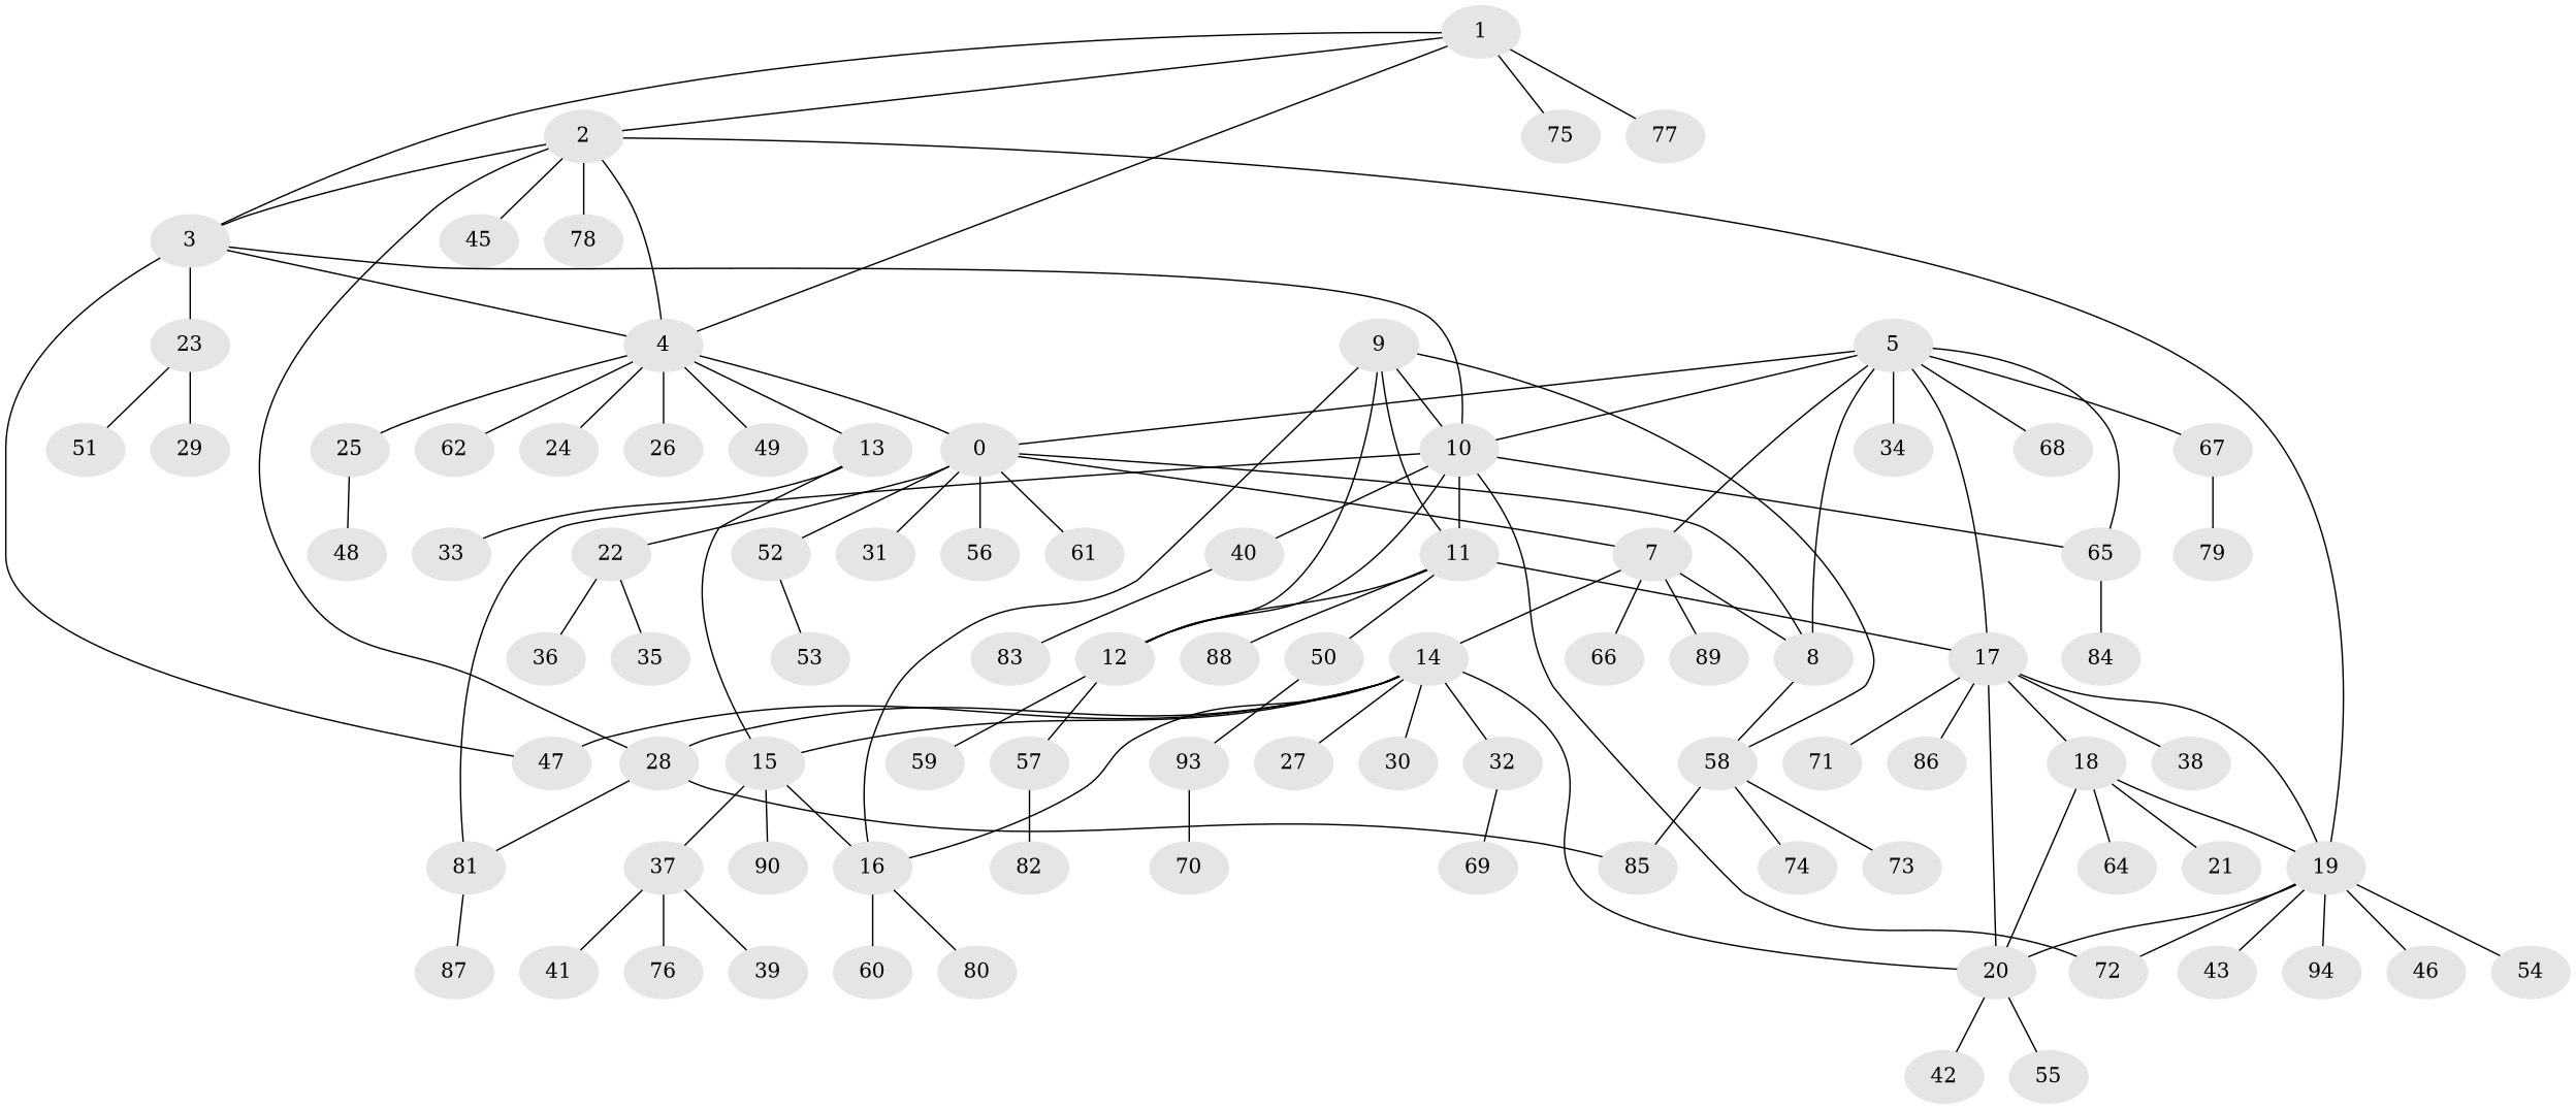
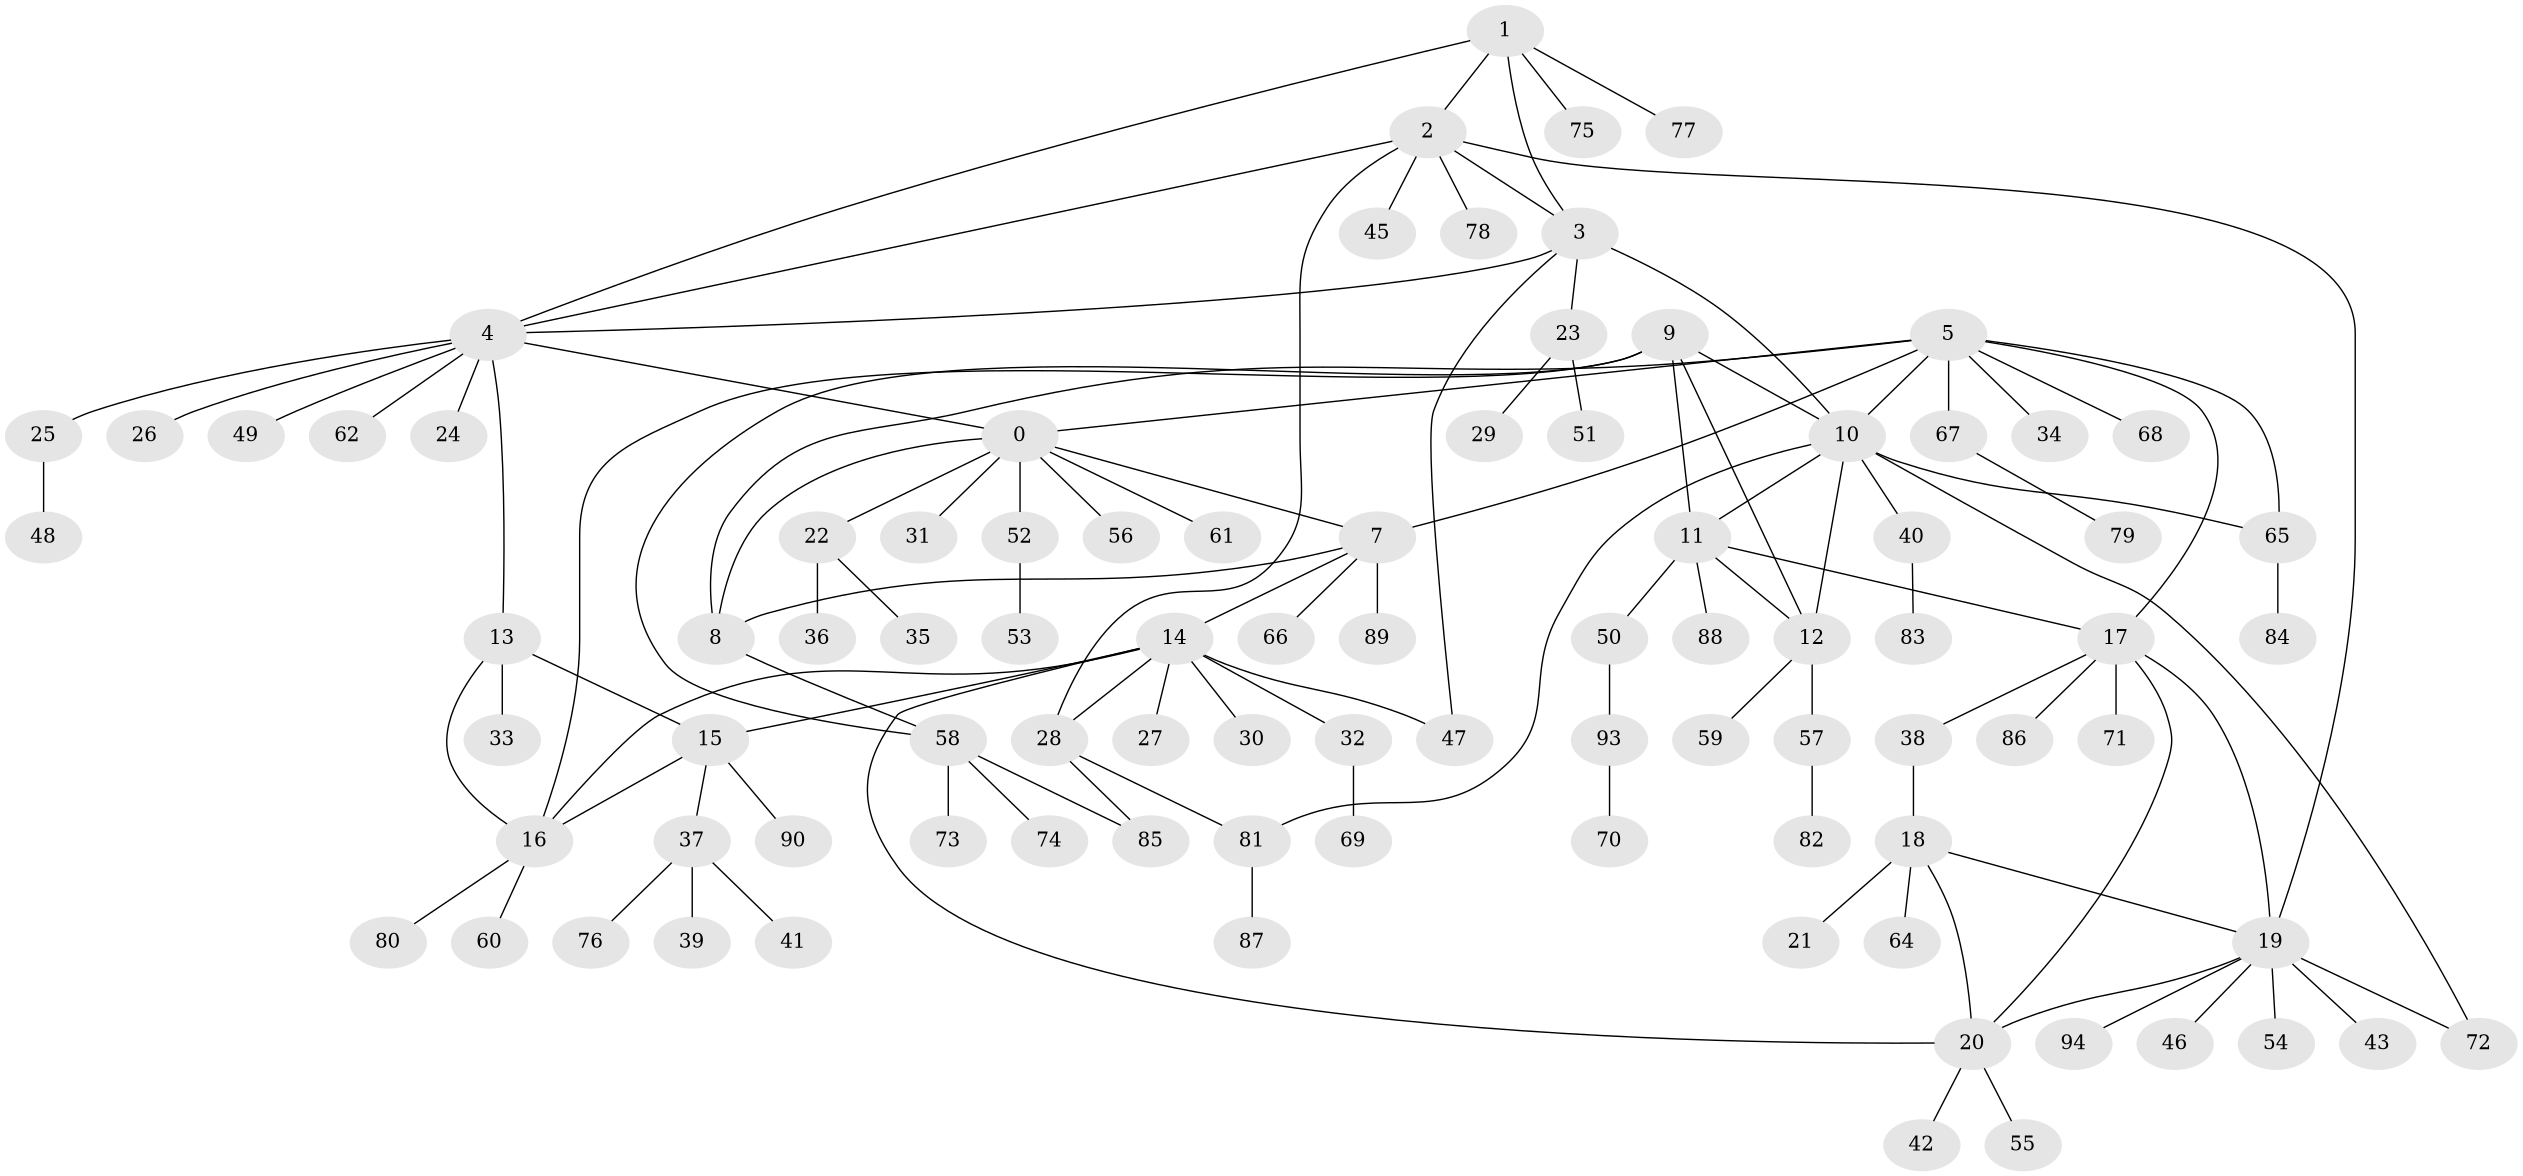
  graph {
    node [color=gray90 style=filled]
    1
    2
    3
    4
    75
    77
    19
    28
    45
    78
    10
    23
    47
    n14 [label=0]
    13
    24
    25
    26
    49
    62
    72
    20
    43
    n24 [label=94]
    46
    54
    81
    85
    65
    11
    12
    40
    29
    51
    7
    8
    22
    31
    52
    56
    61
    16
    15
    33
    48
    5
    17
    34
    67
    68
    14
    66
    89
    58
    18
    38
    71
    86
    84
    79
    35
    36
    53
    27
    30
    32
    73
    74
    9
    50
    88
    57
    59
    60
    80
    83
    87
    n78 [label=93]
    82
    37
    90
    42
    55
    69
    39
    41
    76
    21
    64
    70
    1 -- 2
    1 -- 3
    1 -- 4
    1 -- 75
    1 -- 77
    2 -- 3
    2 -- 4
    2 -- 19
    2 -- 28
    2 -- 45
    2 -- 78
    3 -- 4
    3 -- 10
    3 -- 23
    3 -- 47
    4 -- n14
    4 -- 13
    4 -- 24
    4 -- 25
    4 -- 26
    4 -- 49
    4 -- 62
    19 -- 72
    19 -- 20
    19 -- 43
    19 -- n24
    19 -- 46
    19 -- 54
    28 -- 81
    28 -- 85
    10 -- 72
    10 -- 81
    10 -- 65
    10 -- 11
    10 -- 12
    10 -- 40
    23 -- 29
    23 -- 51
    n14 -- 7
    n14 -- 8
    n14 -- 22
    n14 -- 31
    n14 -- 52
    n14 -- 56
    n14 -- 61
+   13 -- 16
    13 -- 15
    13 -- 33
    25 -- 48
    20 -- 42
    20 -- 55
    81 -- 87
    65 -- 84
    11 -- 12
    11 -- 17
    11 -- 50
    11 -- 88
    12 -- 57
    12 -- 59
    40 -- 83
    7 -- 8
    7 -- 14
    7 -- 66
    7 -- 89
    8 -- 58
    22 -- 35
    22 -- 36
    52 -- 53
    16 -- 60
    16 -- 80
    15 -- 16
    15 -- 37
    15 -- 90
    5 -- 10
    5 -- n14
    5 -- 65
    5 -- 7
    5 -- 8
    5 -- 17
    5 -- 34
    5 -- 67
    5 -- 68
    17 -- 19
    17 -- 20
-   17 -- 18
+   38 -- 18
    17 -- 38
    17 -- 71
    17 -- 86
    67 -- 79
    14 -- 28
    14 -- 47
    14 -- 20
    14 -- 16
    14 -- 15
    14 -- 27
    14 -- 30
    14 -- 32
    58 -- 85
    58 -- 73
    58 -- 74
    18 -- 19
    18 -- 20
    18 -- 21
    18 -- 64
    32 -- 69
    9 -- 10
    9 -- 11
    9 -- 12
    9 -- 16
    9 -- 58
    50 -- n78
    57 -- 82
    n78 -- 70
    37 -- 39
    37 -- 41
    37 -- 76
  }
